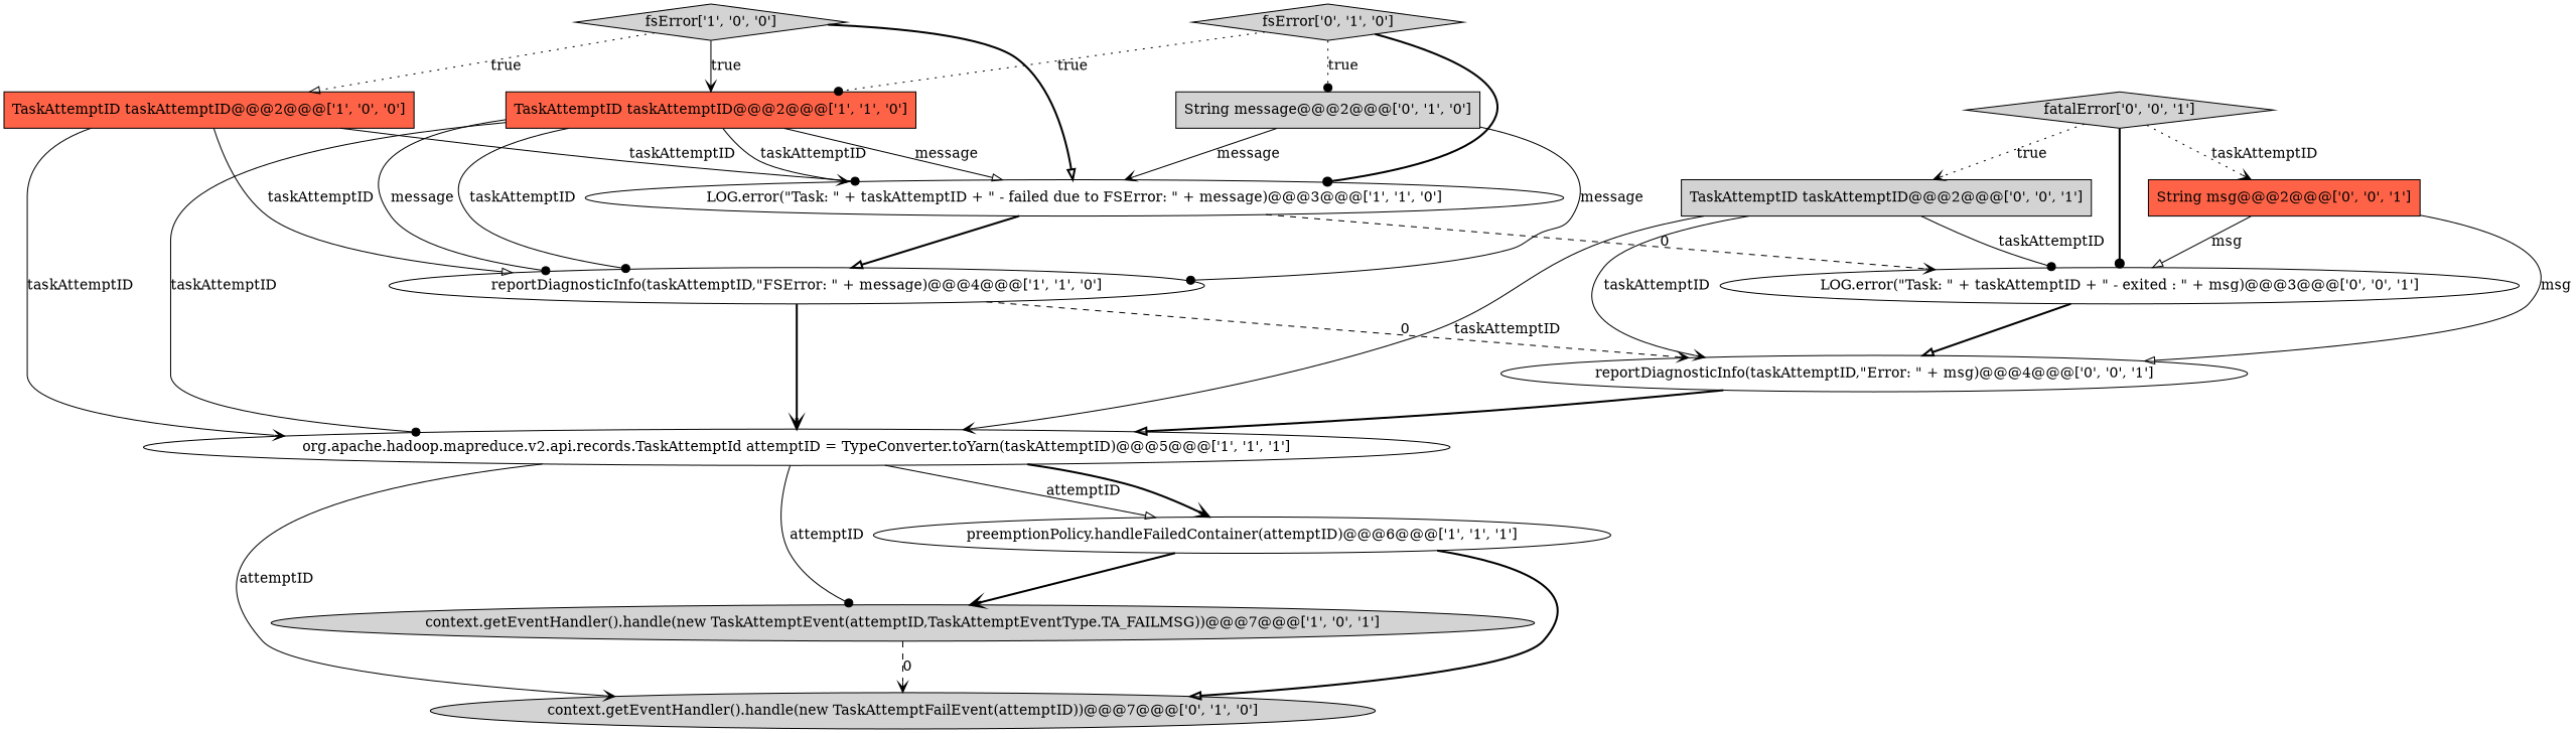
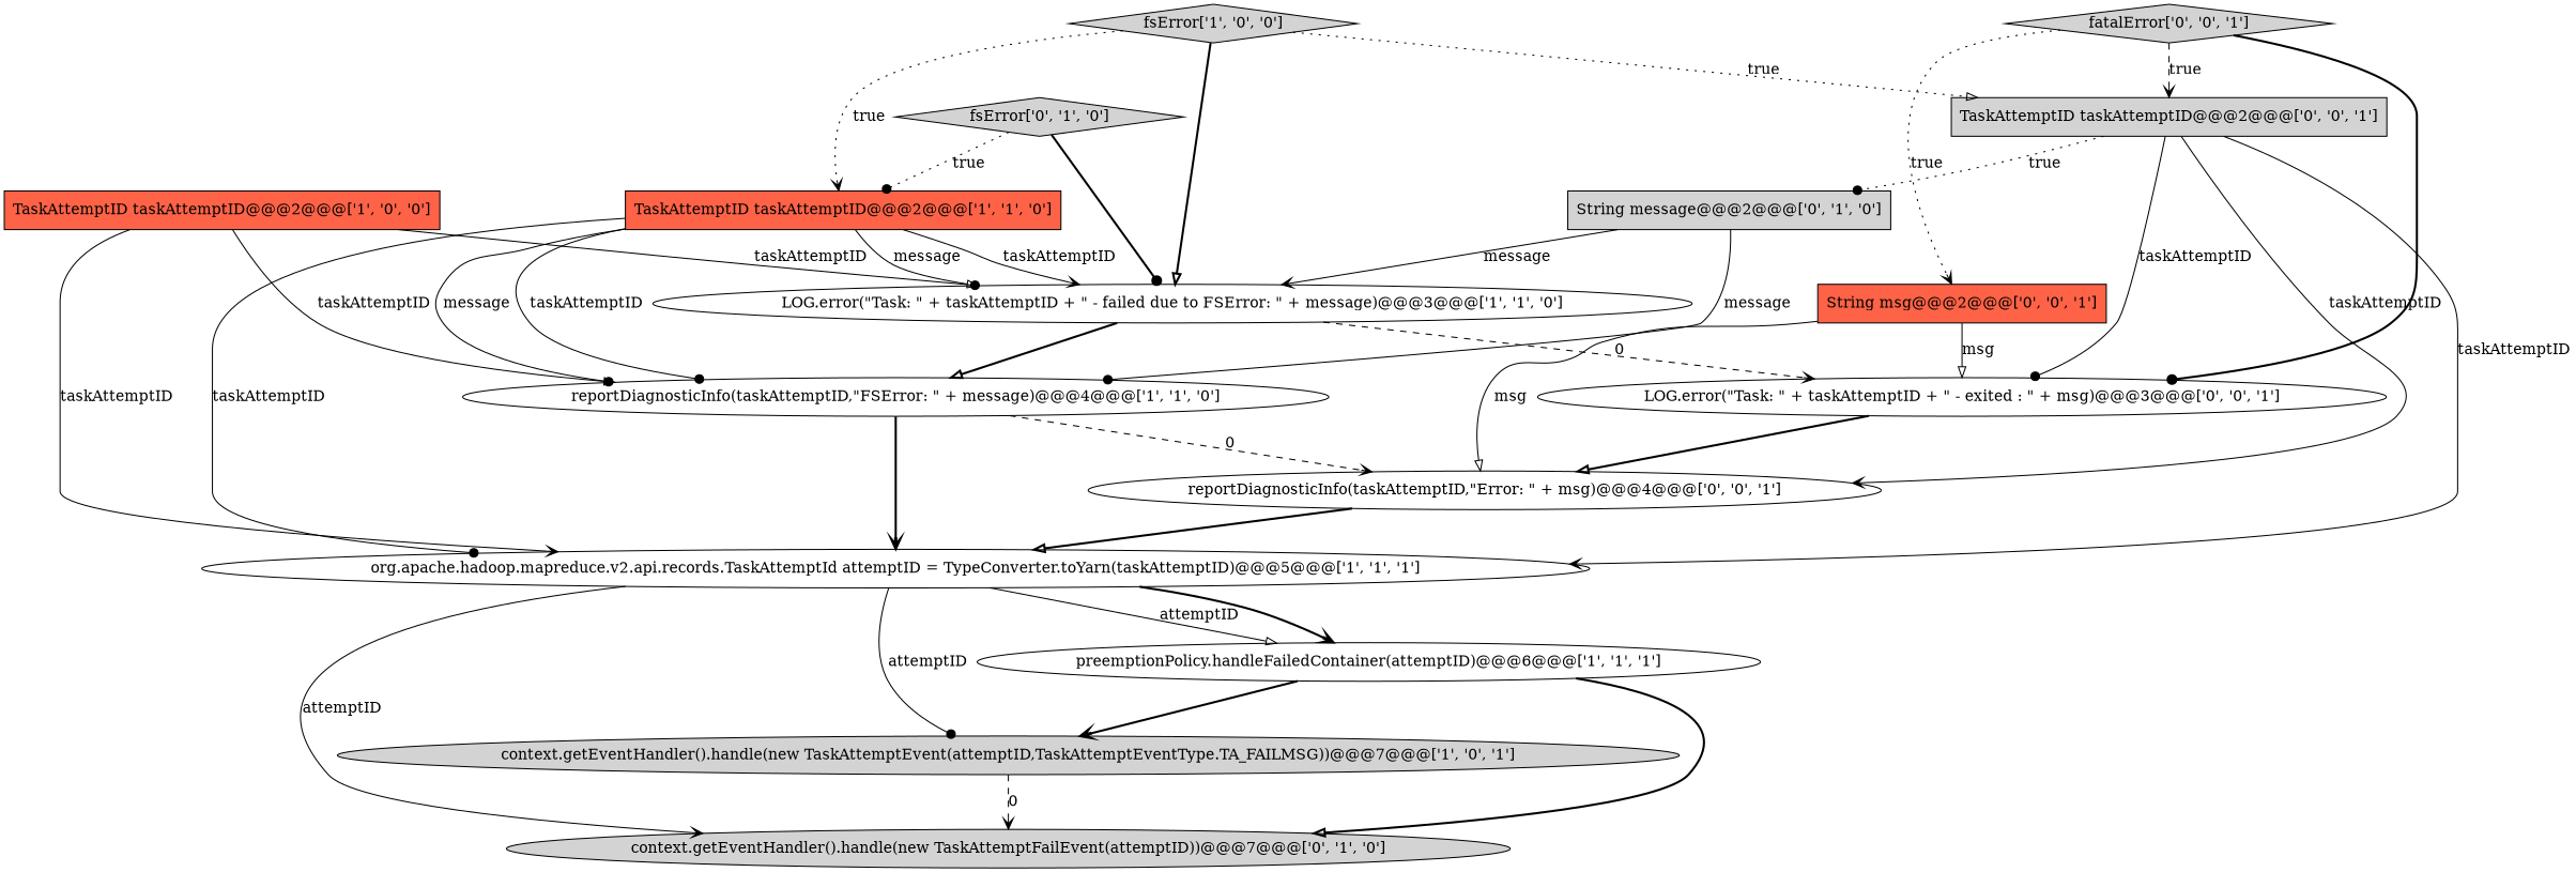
  digraph {
    node [fillcolor=lightgray shape=ellipse style=filled]
    edge [arrowhead=vee style=solid]
    n1 [label="context.getEventHandler().handle(new TaskAttemptEvent(attemptID,TaskAttemptEventType.TA_FAILMSG))@@@7@@@['1', '0', '1']"]
    n2 [label="context.getEventHandler().handle(new TaskAttemptFailEvent(attemptID))@@@7@@@['0', '1', '0']"]
    n3 [label="String message@@@2@@@['0', '1', '0']" shape=box]
    n4 [fillcolor=white label="reportDiagnosticInfo(taskAttemptID,\"FSError: \" + message)@@@4@@@['1', '1', '0']"]
    n5 [fillcolor=white label="LOG.error(\"Task: \" + taskAttemptID + \" - failed due to FSError: \" + message)@@@3@@@['1', '1', '0']"]
    n6 [fillcolor=white label="reportDiagnosticInfo(taskAttemptID,\"Error: \" + msg)@@@4@@@['0', '0', '1']"]
    n7 [fillcolor=white label="org.apache.hadoop.mapreduce.v2.api.records.TaskAttemptId attemptID = TypeConverter.toYarn(taskAttemptID)@@@5@@@['1', '1', '1']"]
    n8 [fillcolor=white label="LOG.error(\"Task: \" + taskAttemptID + \" - exited : \" + msg)@@@3@@@['0', '0', '1']"]
    n9 [label="fsError['1', '0', '0']" shape=diamond]
    n10 [fillcolor=tomato label="TaskAttemptID taskAttemptID@@@2@@@['1', '0', '0']" shape=box]
    n11 [fillcolor=tomato label="TaskAttemptID taskAttemptID@@@2@@@['1', '1', '0']" shape=box]
    n12 [fillcolor=white label="preemptionPolicy.handleFailedContainer(attemptID)@@@6@@@['1', '1', '1']"]
    n13 [label="TaskAttemptID taskAttemptID@@@2@@@['0', '0', '1']" shape=box]
    n14 [label="fsError['0', '1', '0']" shape=diamond]
    n15 [fillcolor=tomato label="String msg@@@2@@@['0', '0', '1']" shape=box]
    n16 [label="fatalError['0', '0', '1']" shape=diamond]
    n1 -> n2 [label=0 style=dashed]
    n3 -> n4 [arrowhead=dot label=message]
    n3 -> n5 [label=message]
    n4 -> n6 [label=0 style=dashed]
    n4 -> n7 [style=bold]
    n5 -> n4 [arrowhead=onormal style=bold]
    n5 -> n8 [label=0 style=dashed]
    n6 -> n7 [arrowhead=onormal style=bold]
    n7 -> n1 [arrowhead=dot label=attemptID]
    n7 -> n2 [label=attemptID]
    n7 -> n12 [arrowhead=onormal label=attemptID]
    n7 -> n12 [style=bold]
    n8 -> n6 [arrowhead=onormal style=bold]
    n9 -> n5 [arrowhead=onormal style=bold]
-   n9 -> n10 [arrowhead=onormal label=true style=dotted]
-   n9 -> n11 [label=true]
+   n9 -> n13 [arrowhead=onormal label=true style=dotted]
+   n9 -> n11 [label=true style=dotted]
    n10 -> n4 [arrowhead=onormal label=taskAttemptID]
    n10 -> n5 [arrowhead=dot label=taskAttemptID]
    n10 -> n7 [label=taskAttemptID]
    n11 -> n4 [arrowhead=dot label=taskAttemptID]
    n11 -> n4 [arrowhead=dot label=message]
    n11 -> n5 [arrowhead=onormal label=message]
    n11 -> n5 [label=taskAttemptID]
    n11 -> n7 [arrowhead=dot label=taskAttemptID]
    n12 -> n1 [style=bold]
    n12 -> n2 [arrowhead=onormal style=bold]
    n13 -> n6 [label=taskAttemptID]
    n13 -> n7 [label=taskAttemptID]
    n13 -> n8 [arrowhead=dot label=taskAttemptID]
-   n14 -> n3 [arrowhead=dot label=true style=dotted]
+   n13 -> n3 [arrowhead=dot label=true style=dotted]
    n14 -> n5 [arrowhead=dot style=bold]
    n14 -> n11 [arrowhead=dot label=true style=dotted]
    n15 -> n6 [arrowhead=onormal label=msg]
    n15 -> n8 [arrowhead=onormal label=msg]
    n16 -> n8 [arrowhead=dot style=bold]
-   n16 -> n13 [label=true style=dotted]
-   n16 -> n15 [label=taskAttemptID style=dotted]
+   n16 -> n13 [label=true style=dashed]
+   n16 -> n15 [label=true style=dotted]
  }
